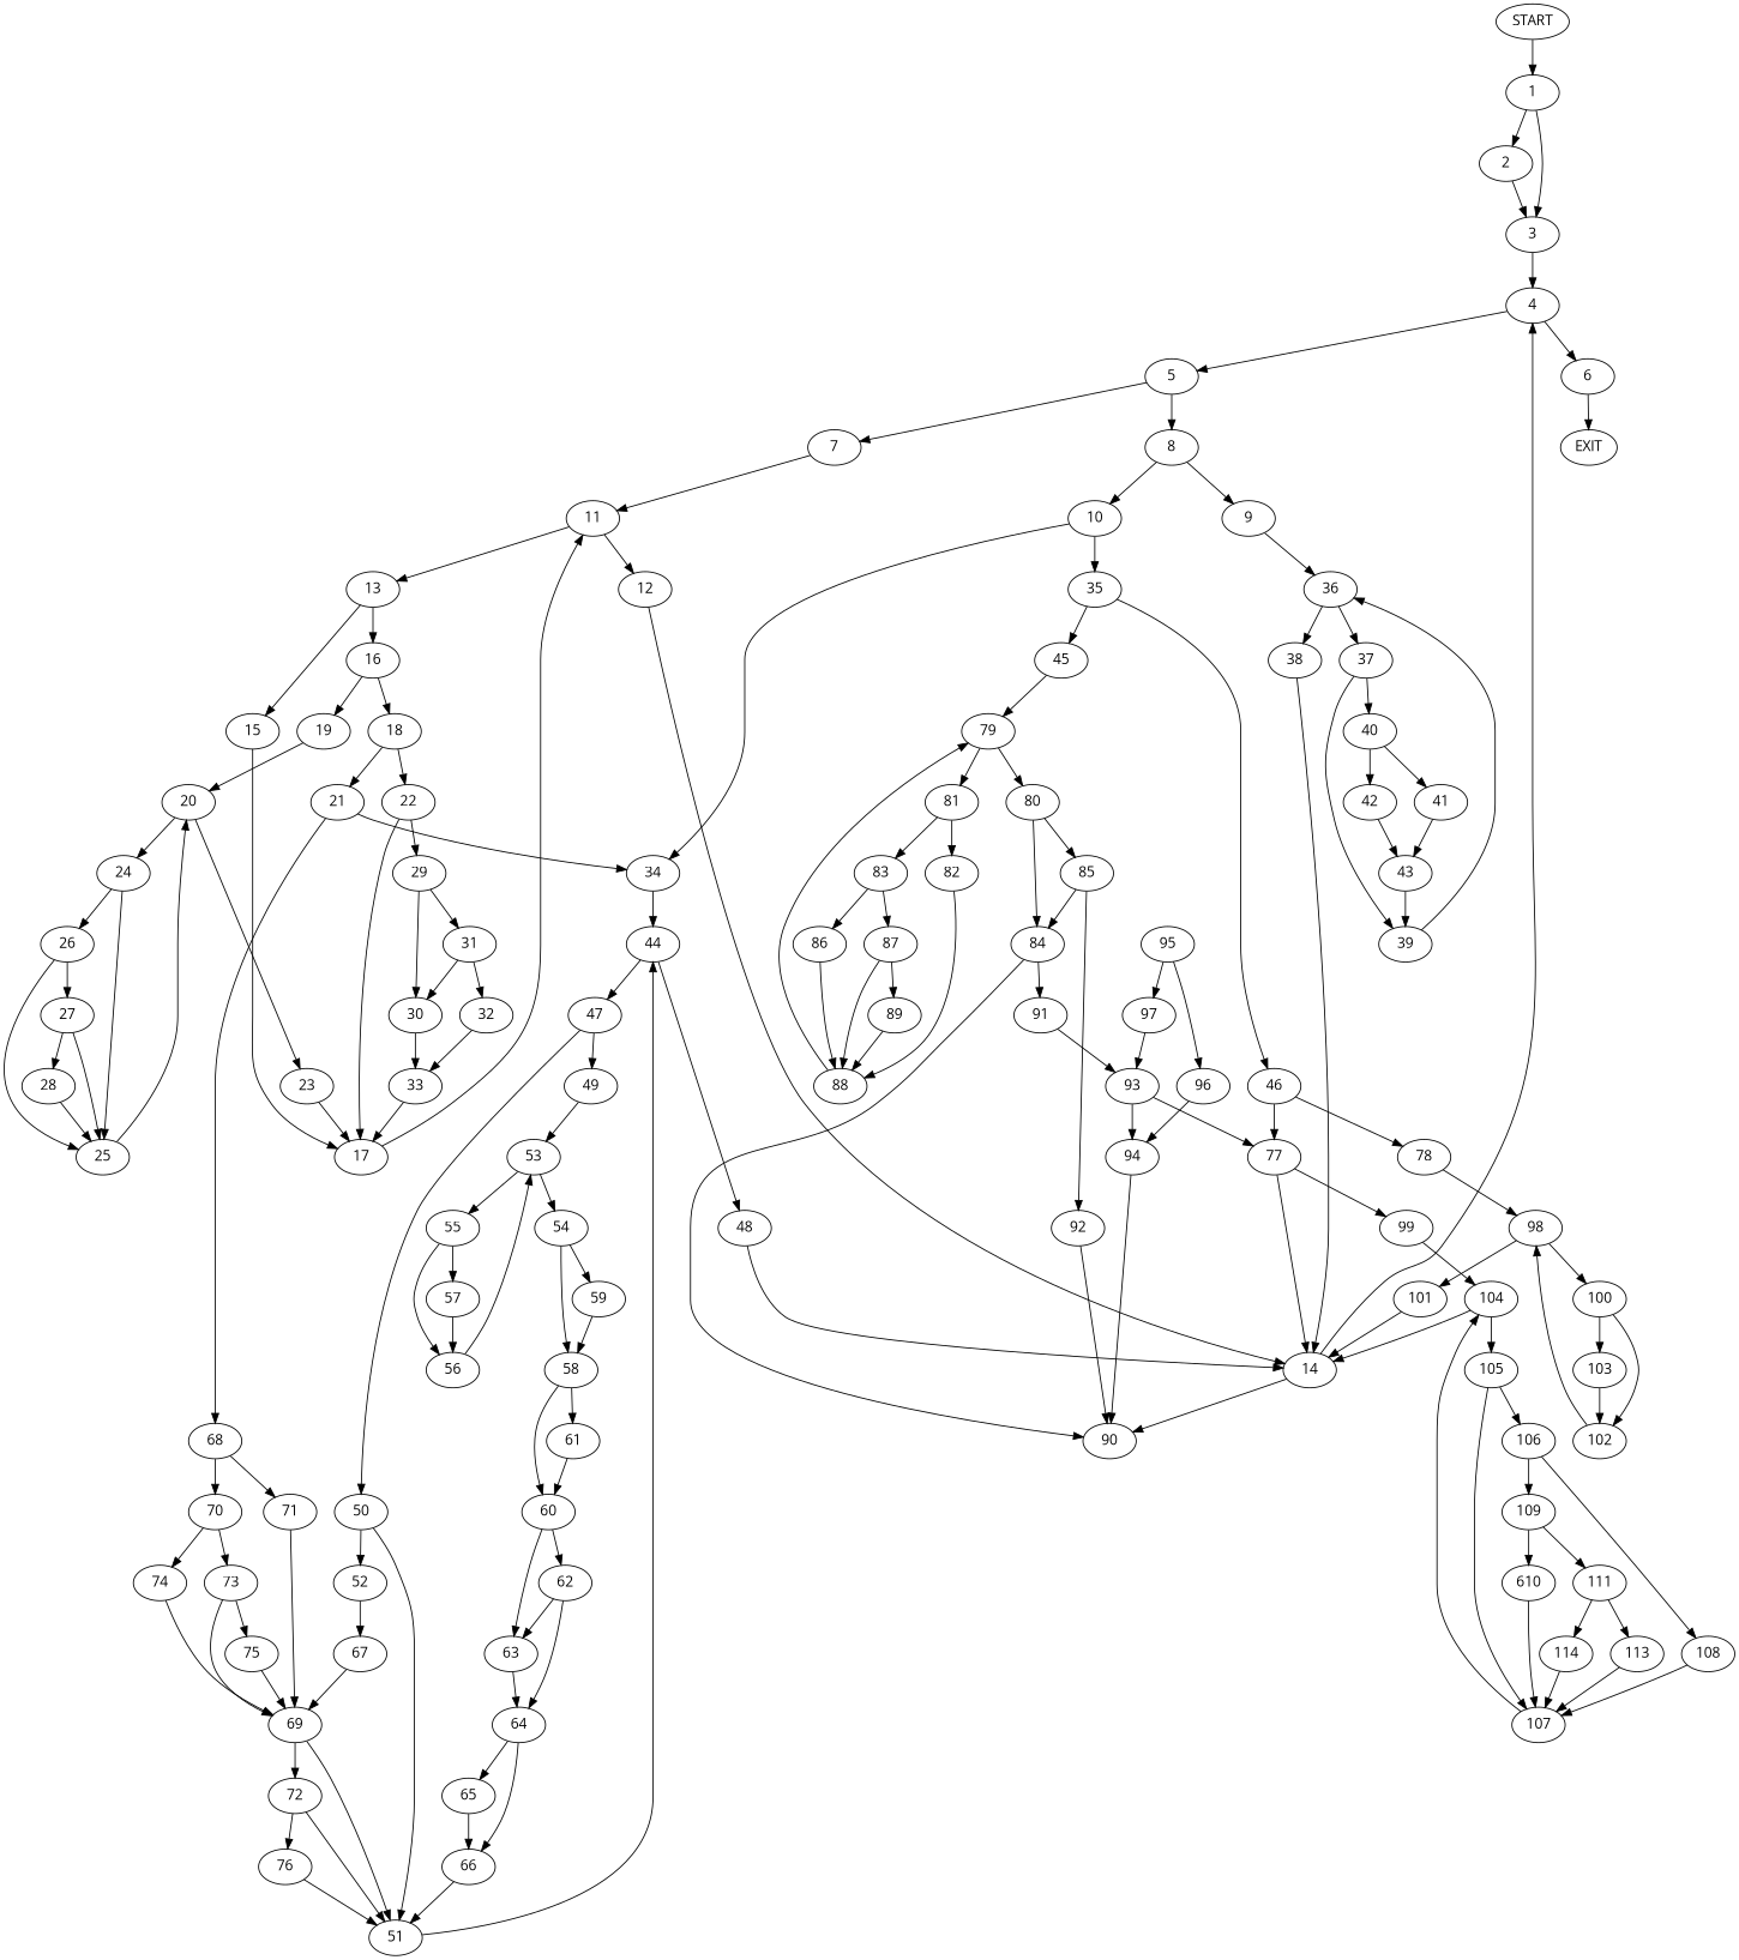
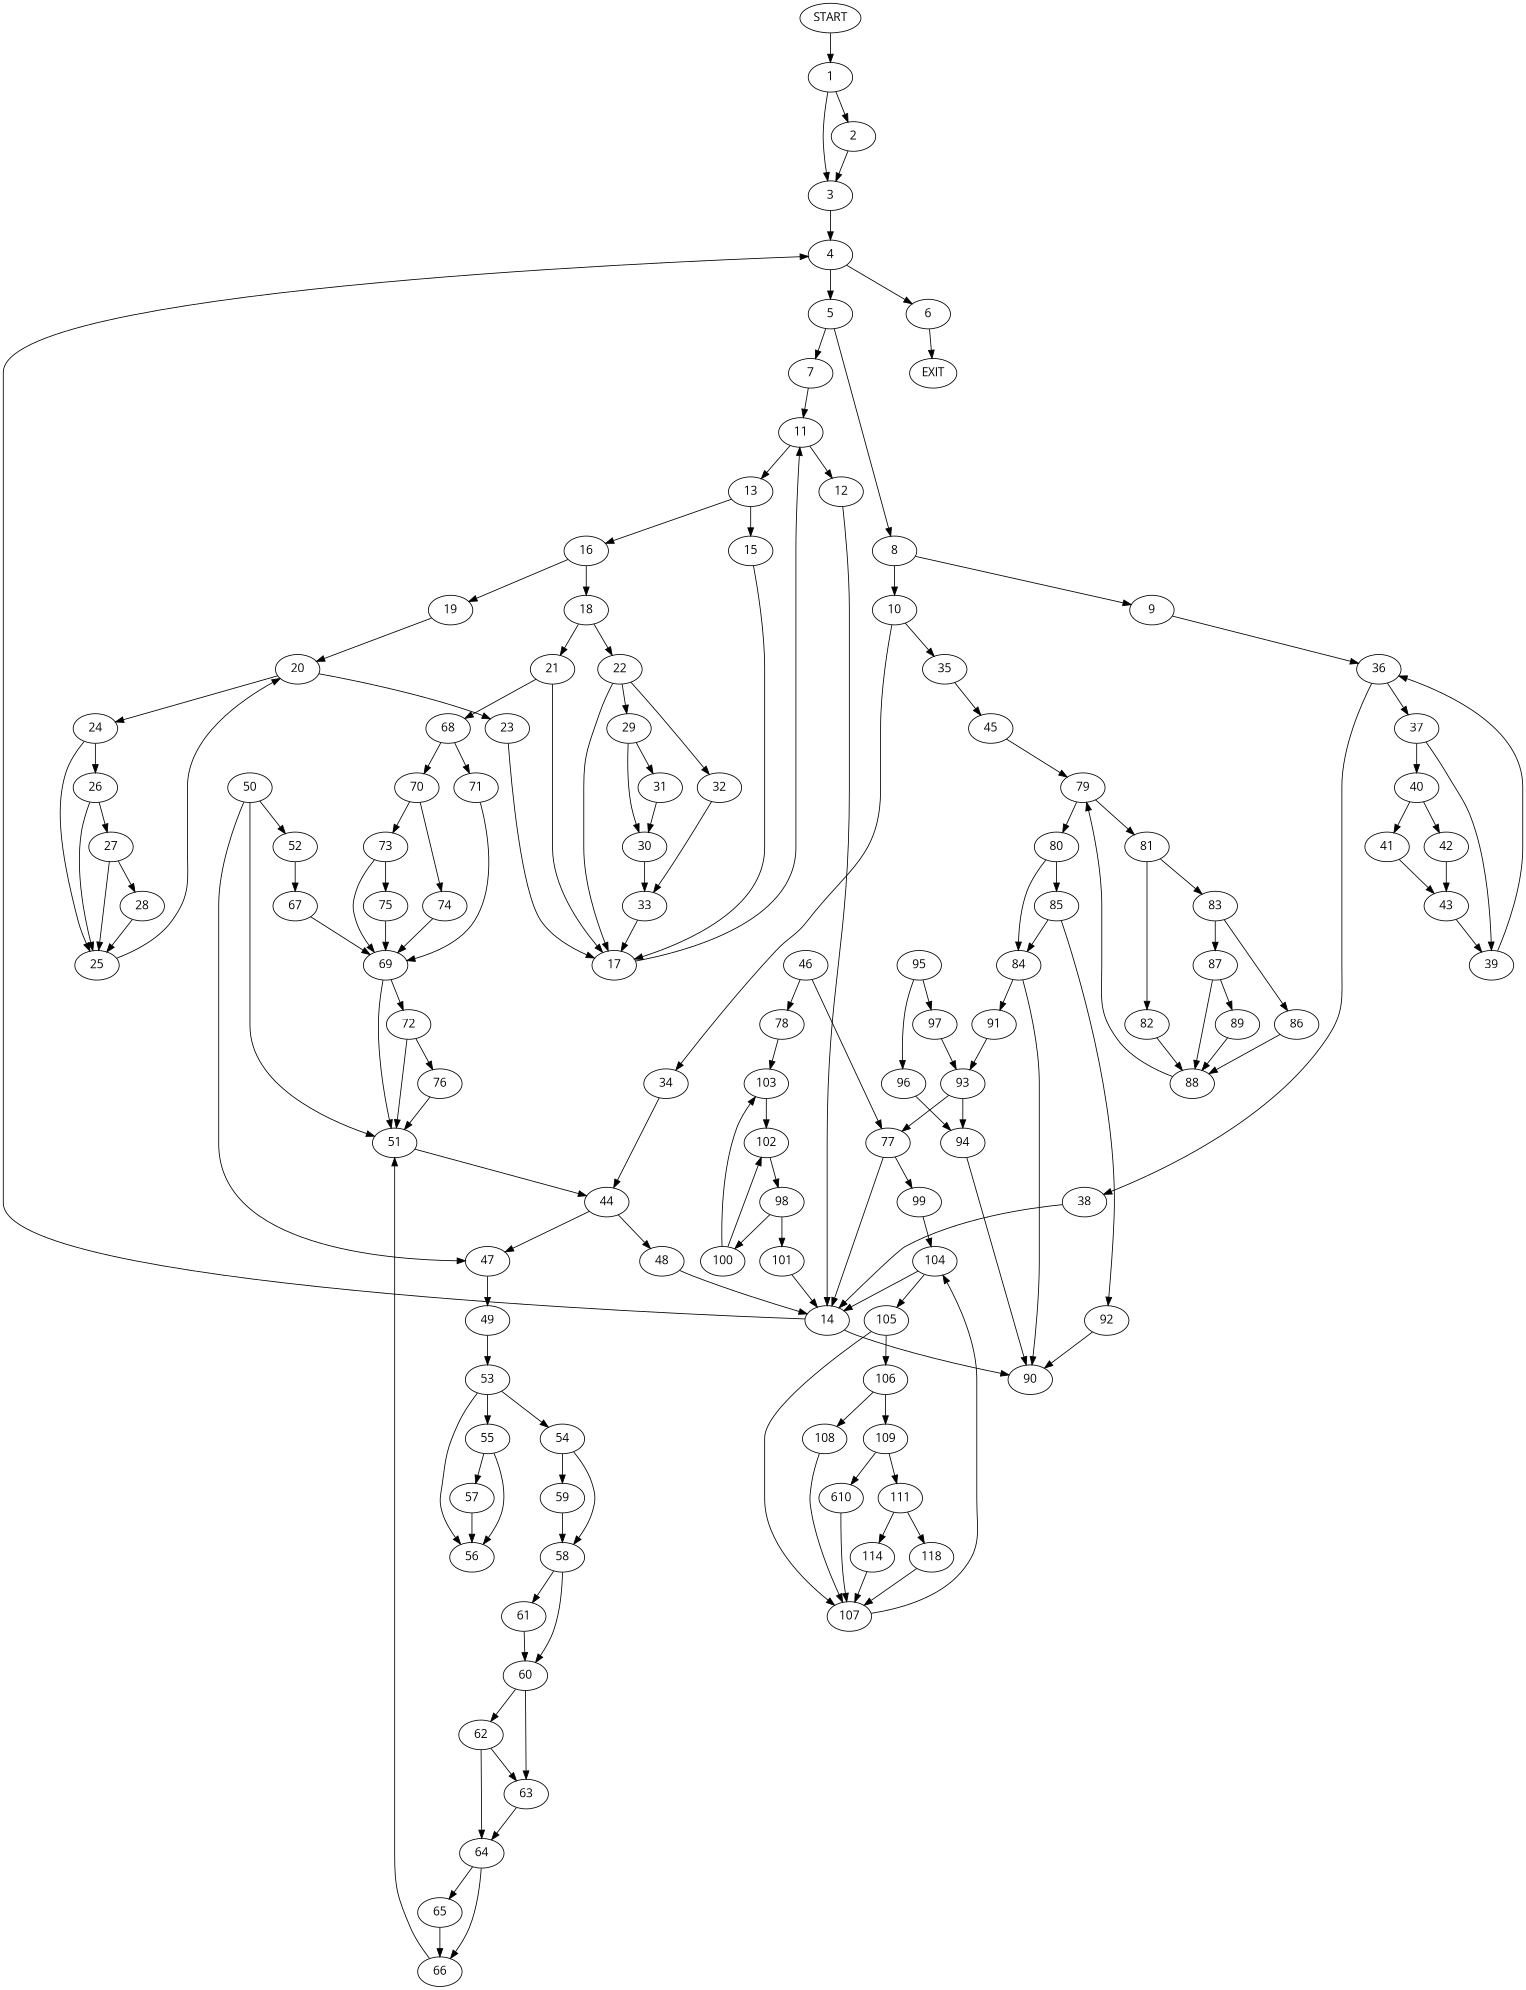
  digraph {
    fontname="Open Sans"
    node [fontname="Open Sans"]
    edge [fontname="Open Sans"]
    n1 [label=START]
    1
    2
    3
    n5 [label=EXIT]
    4
    5
    6
    7
    8
    11
    9
    10
    12
    13
    36
    34
    35
    37
    38
    44
    45
    46
    14
    15
    16
    90
    17
    18
    19
    21
    22
    20
    68
    29
    23
    24
    25
    26
    30
    31
    27
    28
    33
    32
    47
    48
    79
    77
    78
    39
    40
    41
    42
    43
    49
    50
    80
    81
    99
    98
    53
    51
    52
    54
    55
    67
    69
    70
    71
    58
    59
    56
    57
    60
    61
    62
    63
    64
    65
    66
    72
    73
    74
    76
    75
    104
    100
    101
    84
    85
    82
    83
    91
    92
    88
    86
    87
    89
    93
    94
    95
    96
    97
    102
    103
    105
    106
    107
    108
    109
    n112 [label=610]
    111
    n114 [label=114]
-   113
+   113 [label=118]
    n1 -> 1
    1 -> 2
    1 -> 3
    2 -> 3
    3 -> 4
    4 -> 5
    4 -> 6
    5 -> 7
    5 -> 8
    6 -> n5
    7 -> 11
    8 -> 9
    8 -> 10
    11 -> 12
    11 -> 13
    9 -> 36
    10 -> 34
    10 -> 35
    12 -> 14
    13 -> 15
    13 -> 16
    36 -> 37
    36 -> 38
    34 -> 44
    35 -> 45
-   35 -> 46
    37 -> 39
    37 -> 40
    38 -> 14
    44 -> 47
    44 -> 48
    45 -> 79
    46 -> 77
    46 -> 78
    14 -> 4
    14 -> 90
    15 -> 17
    16 -> 18
    16 -> 19
    17 -> 11
    18 -> 21
    18 -> 22
    19 -> 20
-   21 -> 34
+   21 -> 17
    21 -> 68
    22 -> 17
    22 -> 29
    20 -> 23
    20 -> 24
    68 -> 70
    68 -> 71
    29 -> 30
    29 -> 31
    23 -> 17
    24 -> 25
    24 -> 26
    25 -> 20
    26 -> 25
    26 -> 27
    30 -> 33
    31 -> 30
-   31 -> 32
+   22 -> 32
    27 -> 25
    27 -> 28
    28 -> 25
    33 -> 17
    32 -> 33
    47 -> 49
-   47 -> 50
+   50 -> 47
    48 -> 14
    79 -> 80
    79 -> 81
    77 -> 14
    77 -> 99
-   78 -> 98
+   78 -> 103
    39 -> 36
    40 -> 41
    40 -> 42
    41 -> 43
    42 -> 43
    43 -> 39
    49 -> 53
    50 -> 51
    50 -> 52
    80 -> 84
    80 -> 85
    81 -> 82
    81 -> 83
    99 -> 104
    98 -> 100
    98 -> 101
    53 -> 54
    53 -> 55
    51 -> 44
    52 -> 67
    54 -> 58
    54 -> 59
    55 -> 56
    55 -> 57
    67 -> 69
    69 -> 51
    69 -> 72
    70 -> 73
    70 -> 74
    71 -> 69
    58 -> 60
    58 -> 61
    59 -> 58
-   56 -> 53
+   53 -> 56
    57 -> 56
    60 -> 62
    60 -> 63
    61 -> 60
    62 -> 63
    62 -> 64
    63 -> 64
    64 -> 65
    64 -> 66
    65 -> 66
    66 -> 51
    72 -> 51
    72 -> 76
    73 -> 69
    73 -> 75
    74 -> 69
    76 -> 51
    75 -> 69
    104 -> 14
    104 -> 105
    100 -> 102
    100 -> 103
    101 -> 14
    84 -> 90
    84 -> 91
    85 -> 84
    85 -> 92
    82 -> 88
    83 -> 86
    83 -> 87
    91 -> 93
    92 -> 90
    88 -> 79
    86 -> 88
    87 -> 88
    87 -> 89
    89 -> 88
    93 -> 77
    93 -> 94
    94 -> 90
    95 -> 96
    95 -> 97
    96 -> 94
    97 -> 93
    102 -> 98
    103 -> 102
    105 -> 106
    105 -> 107
    106 -> 108
    106 -> 109
    107 -> 104
    108 -> 107
    109 -> n112
    109 -> 111
    n112 -> 107
    111 -> n114
    111 -> 113
    n114 -> 107
    113 -> 107
  }
